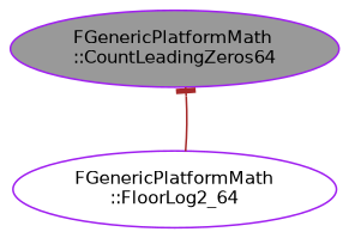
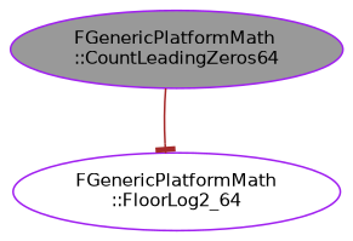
  digraph {
    rankdir=TB
    node [color=purple fontname=Helvetica fontsize=10 shape=ellipse style=filled]
    n1 [fillcolor=grey60 fontcolor=black height=0.2 label="FGenericPlatformMath\l::CountLeadingZeros64" width=0.4]
    n2 [fillcolor=white height=0.2 label="FGenericPlatformMath\l::FloorLog2_64" width=0.4]
-   n2 -> n1 [color=brown fontname=Helvetica fontsize=10 labelfontname=Helvetica labelfontsize=10 style=solid arrowhead=tee]
+   n1 -> n2 [color=brown fontname=Helvetica fontsize=10 labelfontname=Helvetica labelfontsize=10 style=solid arrowhead=tee]
  }
